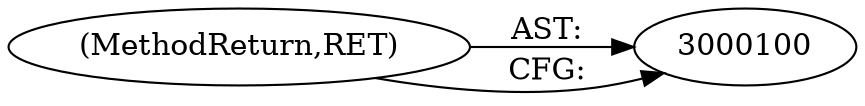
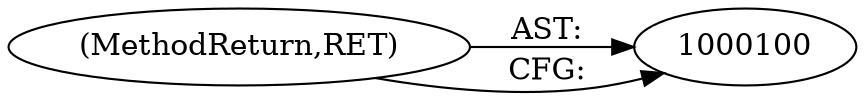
  digraph {
    rankdir=LR
    n1 [label="(MethodReturn,RET)"]
-   1000100 [label=3000100]
+   1000100
    n1 -> 1000100 [label="AST: "]
    n1 -> 1000100 [label="CFG: "]
  }
